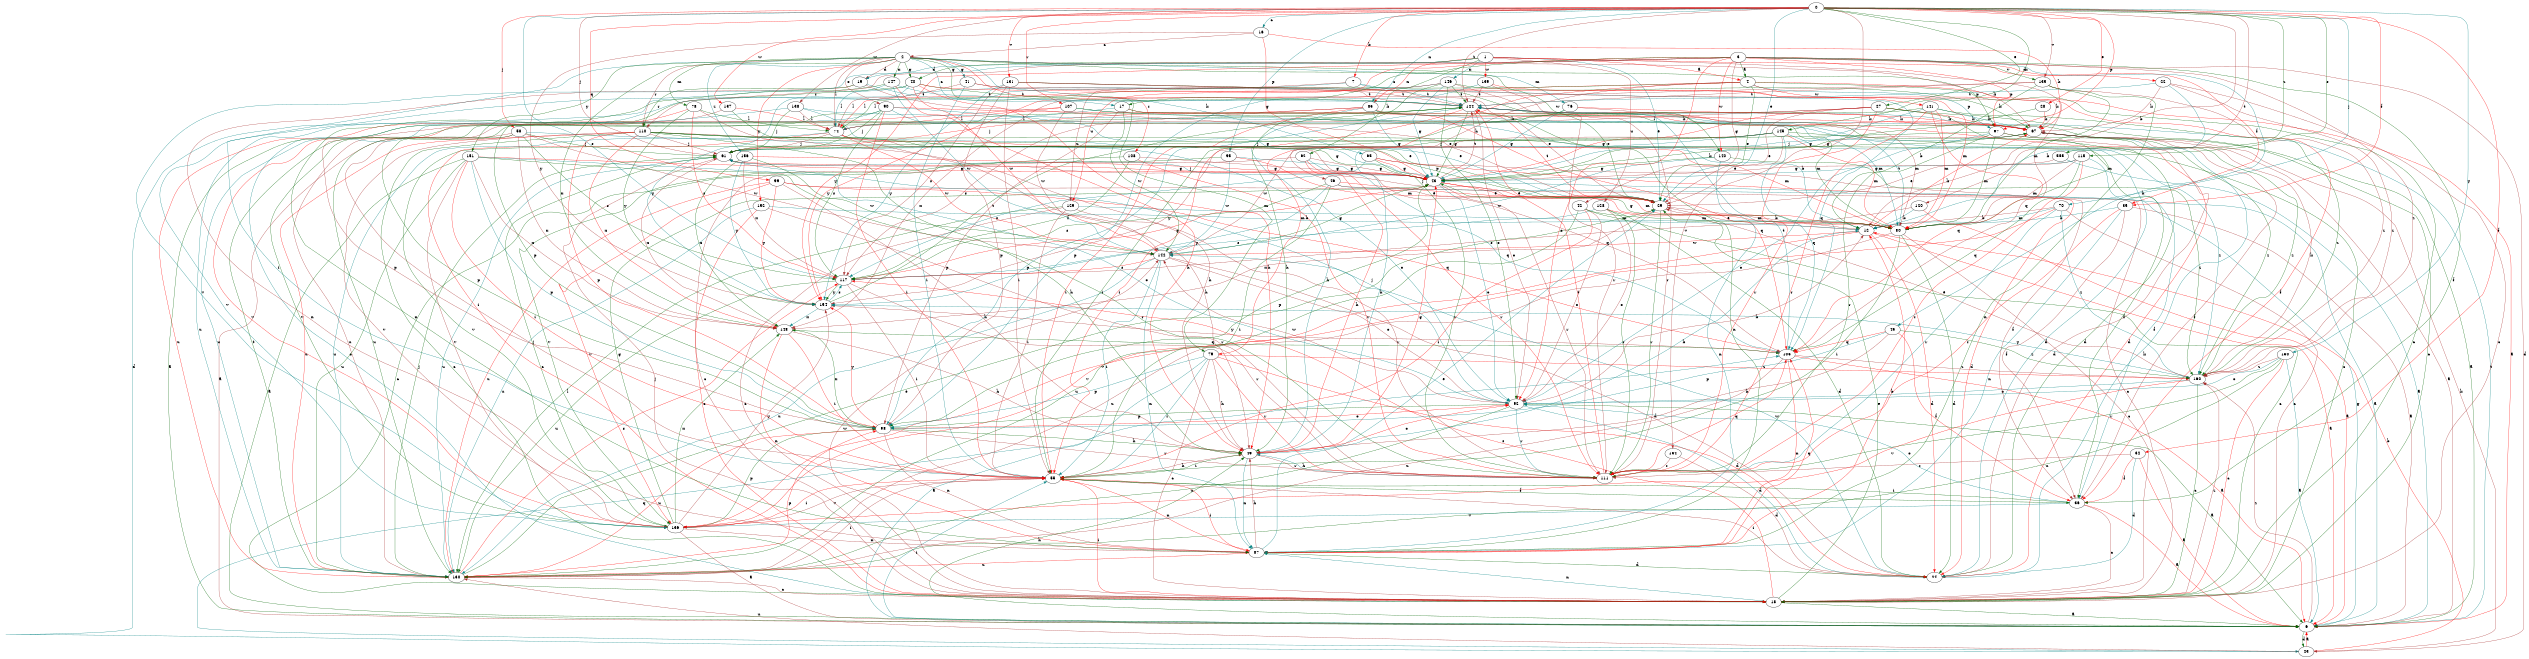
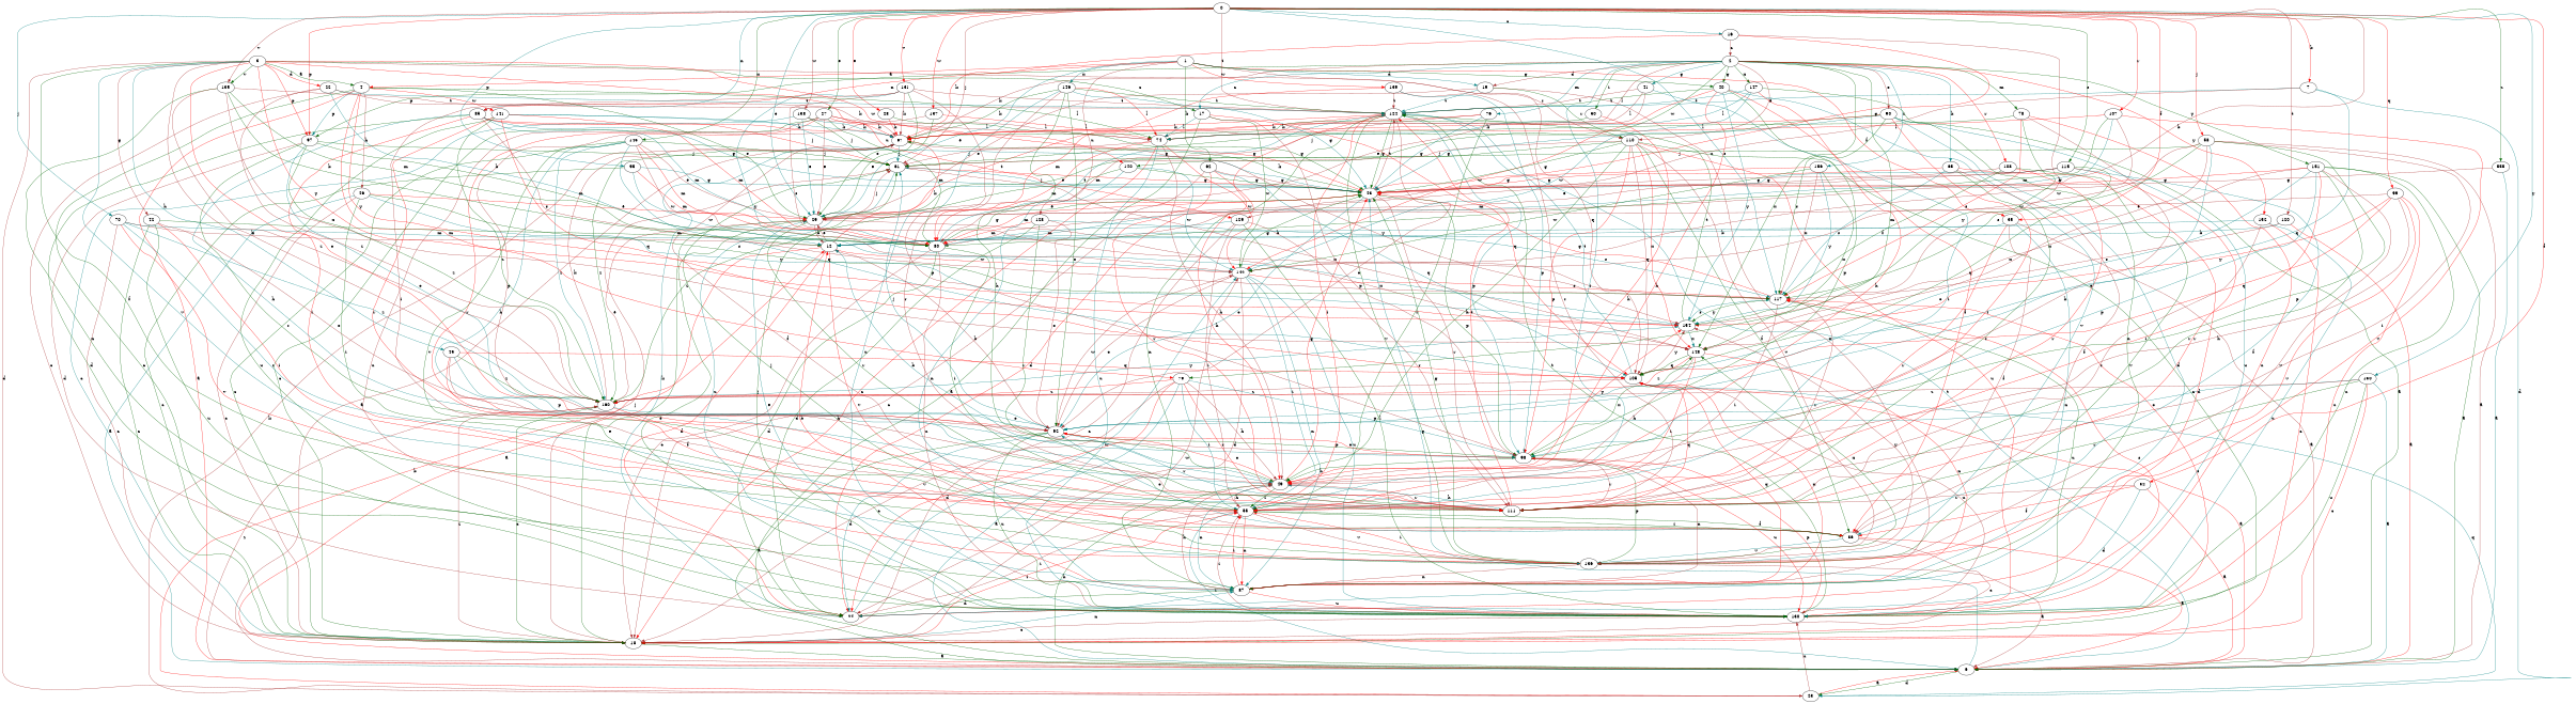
  strict digraph {
    edge [color=brown]
    0
    7
    12
    16
    27
    28
    29
    32
    35
    58
    n11 [label=70]
    61
    85
    95
    97
    99
    107
    115
    117
    120
    124
    131
-   134
    135
    137
    138
    145
    150
    n29 [label=555]
    105
    23
    129
    67
    136
    6
    24
    142
    2
    154
    43
    74
    18
    130
    80
    111
    148
    36
    n48 [label=87]
    55
    92
    98
    160
    49
    1
    4
    19
    40
    62
    128
    139
    146
    79
    46
    141
    110
    17
    41
+   50
    65
    76
    78
    90
    108
    140
    147
    151
    152
    156
    3
    22
    42
    45
    0 -> 7 [color=red label=b]
    0 -> 12 [label=b]
    0 -> 16 [color=teal label=c]
    0 -> 27 [color=darkgreen label=e]
    0 -> 28 [color=red label=e]
    0 -> 29 [color=teal label=e]
    0 -> 32 [color=red label=f]
    0 -> 35 [color=red label=f]
    0 -> 58 [color=red label=j]
    0 -> n11 [color=teal label=j]
    0 -> 61 [label=j]
    0 -> 85 [color=teal label=n]
    0 -> 95 [color=teal label=p]
    0 -> 97 [color=red label=p]
    0 -> 99 [color=red label=q]
    0 -> 107 [color=red label=r]
    0 -> 115 [color=darkgreen label=s]
    0 -> 117 [color=teal label=s]
    0 -> 120 [label=t]
    0 -> 124 [label=t]
    0 -> 131 [color=red label=v]
-   0 -> 134 [label=v]
    0 -> 135 [label=v]
    0 -> 137 [color=red label=w]
    0 -> 138 [label=w]
    0 -> 145 [color=darkgreen label=x]
    0 -> 150 [color=teal label=y]
    0 -> n29 [color=darkgreen label=z]
    7 -> 124 [color=teal label=t]
    7 -> 105 [color=teal label=q]
    7 -> 23 [color=teal label=d]
    7 -> 129 [label=u]
    12 -> 29 [label=e]
    12 -> 67 [color=red label=k]
    12 -> 136 [color=red label=v]
    12 -> 6 [color=red label=a]
    12 -> 24 [color=red label=d]
    12 -> 142 [color=red label=w]
    16 -> 67 [color=red label=k]
    16 -> 2 [label=c]
    16 -> 154 [label=y]
    16 -> 43 [color=red label=g]
    27 -> 29 [label=e]
    27 -> 67 [color=red label=k]
    27 -> 43 [color=red label=g]
    27 -> 74 [label=l]
    27 -> 18 [color=darkgreen label=c]
    27 -> 130 [label=u]
    27 -> 80 [color=darkgreen label=m]
    27 -> 111 [color=red label=r]
    28 -> 67 [color=red label=k]
    28 -> 43 [color=darkgreen label=g]
    29 -> 12 [label=b]
    29 -> 61 [label=j]
    29 -> 124 [color=red label=t]
    29 -> 111 [color=darkgreen label=r]
    29 -> 148 [label=x]
    32 -> 6 [color=red label=a]
    32 -> 24 [color=teal label=d]
    32 -> 111 [label=r]
    32 -> 36 [color=red label=f]
    35 -> 12 [color=teal label=b]
    35 -> 6 [label=a]
    35 -> 111 [color=red label=r]
    35 -> 36 [label=f]
    35 -> n48 [color=teal label=n]
    58 -> 61 [color=darkgreen label=j]
    58 -> 117 [color=darkgreen label=s]
    58 -> 6 [label=a]
    58 -> 142 [label=w]
    58 -> 148 [label=x]
    58 -> 55 [label=i]
    58 -> 92 [color=teal label=o]
    58 -> 98 [color=darkgreen label=p]
    n11 -> 12 [label=b]
    n11 -> 136 [color=red label=v]
    n11 -> 18 [label=c]
    n11 -> 80 [color=teal label=m]
    n11 -> 111 [color=teal label=r]
    n11 -> 160 [color=teal label=z]
    61 -> 43 [color=red label=g]
    61 -> 130 [color=teal label=u]
    61 -> 148 [label=x]
    85 -> 61 [color=red label=j]
    85 -> 117 [label=s]
    85 -> 67 [color=red label=k]
    85 -> 24 [color=darkgreen label=d]
    85 -> 43 [color=teal label=g]
    85 -> 80 [color=teal label=m]
    85 -> 55 [color=red label=i]
    85 -> 49 [color=teal label=h]
    95 -> 142 [color=teal label=w]
    95 -> 43 [color=teal label=g]
    95 -> 18 [color=darkgreen label=c]
    95 -> 80 [color=red label=m]
    97 -> 61 [color=darkgreen label=j]
    97 -> 24 [label=d]
    97 -> 80 [color=darkgreen label=m]
    97 -> 111 [color=darkgreen label=r]
    97 -> 92 [color=teal label=o]
    97 -> 160 [color=darkgreen label=z]
    99 -> 29 [label=e]
    99 -> 105 [color=red label=q]
    99 -> 136 [color=red label=v]
    99 -> 154 [color=red label=y]
    99 -> 130 [color=red label=u]
    99 -> 49 [label=h]
    107 -> 12 [color=teal label=b]
    107 -> 136 [color=red label=v]
    107 -> 142 [label=w]
    107 -> 74 [color=red label=l]
    107 -> 80 [color=darkgreen label=m]
    115 -> 29 [label=e]
    115 -> 105 [color=darkgreen label=q]
    115 -> 43 [color=teal label=g]
    115 -> 80 [label=m]
    115 -> 111 [color=red label=r]
    115 -> 36 [color=teal label=f]
    117 -> 154 [color=darkgreen label=y]
    117 -> 43 [color=red label=g]
    117 -> 130 [color=darkgreen label=u]
    117 -> 111 [label=r]
    117 -> 55 [label=i]
    120 -> 12 [color=teal label=b]
    120 -> 117 [label=s]
    120 -> 6 [color=red label=a]
    124 -> 67 [color=red label=k]
    124 -> 136 [color=darkgreen label=v]
    124 -> 24 [color=red label=d]
    124 -> 43 [color=darkgreen label=g]
    124 -> n48 [color=darkgreen label=n]
    124 -> 55 [color=red label=i]
    124 -> 92 [label=o]
    124 -> 98 [color=teal label=p]
    131 -> 29 [color=darkgreen label=e]
    131 -> 117 [label=s]
    131 -> 124 [label=t]
    131 -> 67 [label=k]
    131 -> 154 [color=teal label=y]
    131 -> 55 [label=i]
    131 -> 98 [label=p]
-   134 -> 24 [label=d]
-   134 -> 111 [label=r]
    135 -> 12 [color=darkgreen label=b]
    135 -> 124 [label=t]
    135 -> 80 [color=darkgreen label=m]
    135 -> 148 [label=x]
    135 -> n48 [color=darkgreen label=n]
    135 -> 160 [label=z]
    137 -> 29 [color=darkgreen label=e]
    137 -> 74 [color=red label=l]
    137 -> 98 [label=p]
    138 -> 29 [color=teal label=e]
    138 -> 61 [color=darkgreen label=j]
    138 -> 67 [color=teal label=k]
    138 -> 74 [label=l]
    138 -> 18 [color=teal label=c]
    145 -> 29 [label=e]
    145 -> 61 [color=darkgreen label=j]
    145 -> 105 [color=teal label=q]
    145 -> 136 [color=darkgreen label=v]
    145 -> 142 [label=w]
    145 -> 18 [color=darkgreen label=c]
    145 -> 80 [color=red label=m]
    145 -> 160 [color=teal label=z]
    145 -> 49 [color=teal label=h]
    150 -> 6 [color=teal label=a]
    150 -> 18 [color=red label=c]
    150 -> 130 [color=darkgreen label=u]
    150 -> 111 [color=darkgreen label=r]
    150 -> 92 [color=teal label=o]
    150 -> 160 [label=z]
    n29 -> 6 [color=teal label=a]
    n29 -> 43 [label=g]
    105 -> 124 [color=teal label=t]
    105 -> 6 [color=red label=a]
    105 -> 154 [label=y]
    105 -> 130 [label=u]
    105 -> n48 [color=red label=n]
    105 -> 160 [label=z]
    23 -> 12 [color=red label=b]
    23 -> 105 [color=teal label=q]
    23 -> 67 [label=k]
    23 -> 6 [color=red label=a]
    23 -> 130 [label=u]
    129 -> 18 [label=c]
    129 -> 130 [color=darkgreen label=l]
    129 -> 80 [color=teal label=m]
    129 -> 111 [label=r]
    129 -> 55 [label=i]
    67 -> 61 [color=teal label=j]
    67 -> 6 [label=a]
    67 -> 154 [label=y]
    67 -> 36 [label=f]
    67 -> 160 [color=darkgreen label=z]
    136 -> 61 [color=darkgreen label=j]
    136 -> 6 [label=a]
    136 -> 154 [label=y]
    136 -> 43 [color=darkgreen label=g]
    136 -> 148 [color=darkgreen label=x]
    136 -> n48 [label=n]
    136 -> 55 [color=red label=i]
    136 -> 98 [color=darkgreen label=p]
    6 -> 124 [color=teal label=t]
    6 -> 23 [color=darkgreen label=d]
    6 -> 43 [color=teal label=g]
    6 -> 55 [color=teal label=i]
    6 -> 160 [label=z]
    6 -> 49 [color=darkgreen label=h]
    24 -> 67 [color=teal label=k]
    24 -> 142 [color=teal label=w]
    24 -> 55 [label=i]
    142 -> 117 [color=red label=s]
    142 -> 24 [label=d]
    142 -> 43 [color=darkgreen label=g]
    142 -> 130 [color=teal label=u]
    142 -> n48 [color=teal label=n]
    142 -> 55 [color=teal label=i]
    142 -> 92 [label=o]
    2 -> 97 [color=darkgreen label=p]
    2 -> 67 [label=k]
    2 -> 74 [label=l]
    2 -> 148 [color=darkgreen label=x]
    2 -> 55 [color=teal label=i]
    2 -> 19 [label=d]
    2 -> 40 [color=darkgreen label=g]
    2 -> 79 [color=darkgreen label=m]
    2 -> 110 [label=r]
    2 -> 17 [color=teal label=c]
    2 -> 41 [color=teal label=g]
+   2 -> 50 [color=darkgreen label=i]
    2 -> 65 [color=teal label=k]
    2 -> 76 [color=teal label=m]
    2 -> 78 [color=darkgreen label=m]
    2 -> 90 [label=o]
    2 -> 108 [color=red label=r]
    2 -> 140 [color=darkgreen label=w]
    2 -> 147 [color=darkgreen label=x]
    2 -> 151 [color=darkgreen label=y]
    2 -> 152 [color=red label=y]
    2 -> 156 [color=teal label=z]
    154 -> 117 [color=teal label=s]
    154 -> 124 [color=darkgreen label=t]
    154 -> 148 [color=teal label=x]
    43 -> 29 [color=red label=e]
    43 -> 61 [color=teal label=j]
    43 -> 124 [label=t]
    43 -> 67 [color=darkgreen label=k]
    43 -> 80 [color=red label=m]
    43 -> 111 [label=r]
    43 -> 92 [color=teal label=o]
    43 -> 98 [color=darkgreen label=p]
    74 -> 61 [label=j]
    74 -> 142 [color=red label=w]
    74 -> 18 [color=red label=c]
    74 -> 130 [color=teal label=u]
    74 -> 80 [color=red label=m]
    74 -> 49 [label=h]
    18 -> 29 [color=darkgreen label=e]
    18 -> 61 [label=j]
    18 -> 117 [color=red label=s]
    18 -> 6 [color=darkgreen label=a]
    18 -> 142 [label=w]
    18 -> n48 [color=teal label=n]
    18 -> 55 [color=red label=i]
    18 -> 160 [label=z]
    130 -> 29 [color=darkgreen label=e]
    130 -> 61 [color=darkgreen label=j]
    130 -> 117 [color=red label=s]
    130 -> 124 [color=darkgreen label=t]
    130 -> 18 [label=c]
    130 -> 55 [label=i]
    130 -> 98 [color=red label=p]
    80 -> 124 [color=teal label=t]
    80 -> 24 [color=darkgreen label=d]
    80 -> 43 [color=darkgreen label=g]
    80 -> 18 [label=c]
    80 -> 130 [label=u]
    80 -> 55 [color=darkgreen label=i]
    111 -> 124 [color=red label=t]
    111 -> 105 [color=red label=q]
    111 -> 49 [color=teal label=h]
    148 -> 105 [color=darkgreen label=q]
    148 -> n48 [color=red label=n]
    148 -> 55 [color=red label=i]
+   148 -> 160 [color=red label=z]
    148 -> 49 [label=h]
    36 -> 136 [color=teal label=v]
    36 -> 6 [color=red label=a]
    36 -> 18 [label=c]
    36 -> 55 [color=darkgreen label=i]
    36 -> 92 [color=teal label=o]
    n48 -> 12 [color=red label=b]
    n48 -> 29 [color=teal label=e]
    n48 -> 105 [color=red label=q]
    n48 -> 24 [color=darkgreen label=d]
    n48 -> 130 [color=red label=u]
    n48 -> 55 [color=red label=i]
    n48 -> 49 [label=h]
    55 -> 136 [label=v]
    55 -> 36 [color=darkgreen label=f]
    55 -> n48 [color=red label=n]
    55 -> 49 [label=h]
    92 -> 12 [label=b]
    92 -> 61 [color=teal label=j]
    92 -> 6 [color=darkgreen label=a]
    92 -> 24 [color=teal label=d]
    92 -> 142 [label=w]
    92 -> 130 [color=darkgreen label=u]
    92 -> 111 [color=teal label=r]
    92 -> 98 [color=darkgreen label=p]
    98 -> 154 [color=red label=y]
    98 -> 130 [color=red label=u]
    98 -> 111 [label=r]
    98 -> 148 [color=darkgreen label=x]
    98 -> n48 [label=n]
    98 -> 92 [color=red label=o]
    98 -> 49 [color=darkgreen label=h]
    160 -> 29 [label=e]
    160 -> 67 [label=k]
    160 -> 136 [color=red label=v]
    160 -> 154 [color=teal label=y]
    160 -> 18 [color=darkgreen label=c]
    160 -> 92 [color=teal label=o]
    49 -> 12 [color=teal label=b]
    49 -> 43 [color=red label=g]
    49 -> 111 [label=r]
    49 -> n48 [color=teal label=n]
    49 -> 55 [color=darkgreen label=i]
    49 -> 92 [color=red label=o]
    1 -> 29 [color=teal label=e]
    1 -> 35 [color=red label=f]
    1 -> 85 [color=red label=n]
    1 -> 105 [label=q]
    1 -> 4 [color=red label=a]
    1 -> 19 [color=teal label=d]
    1 -> 40 [color=darkgreen label=g]
    1 -> 62 [color=darkgreen label=k]
    1 -> 128 [label=u]
    1 -> 139 [color=red label=w]
    1 -> 146 [color=teal label=x]
    4 -> 29 [color=darkgreen label=e]
    4 -> 97 [color=teal label=p]
    4 -> 6 [color=red label=a]
    4 -> 154 [color=red label=y]
    4 -> 74 [color=darkgreen label=l]
    4 -> 18 [color=darkgreen label=c]
    4 -> 79 [color=red label=m]
    4 -> 46 [label=h]
    4 -> 141 [color=red label=w]
    19 -> 29 [label=e]
    19 -> 124 [color=teal label=t]
    19 -> n48 [label=n]
    19 -> 110 [color=darkgreen label=r]
    40 -> 124 [color=darkgreen label=t]
    40 -> 136 [color=teal label=v]
    40 -> 142 [color=red label=w]
    40 -> 154 [color=teal label=y]
    40 -> 36 [color=red label=f]
    40 -> 98 [color=darkgreen label=p]
    40 -> 49 [color=red label=h]
    62 -> 105 [color=teal label=q]
    62 -> 43 [label=g]
    62 -> 18 [label=c]
    62 -> 111 [color=red label=r]
    62 -> 49 [color=red label=h]
    128 -> 117 [color=teal label=s]
    128 -> 24 [color=darkgreen label=d]
    128 -> 80 [color=red label=m]
    128 -> 111 [color=darkgreen label=r]
    128 -> 92 [label=o]
    139 -> 124 [label=t]
    139 -> 80 [color=red label=m]
    139 -> 111 [label=r]
    139 -> 98 [color=teal label=p]
    146 -> 124 [color=darkgreen label=t]
    146 -> 67 [color=darkgreen label=k]
    146 -> 43 [color=teal label=g]
    146 -> 74 [color=red label=l]
    146 -> 130 [color=teal label=u]
    146 -> 111 [label=r]
    146 -> 92 [color=darkgreen label=o]
    146 -> 49 [color=darkgreen label=h]
    79 -> 6 [color=teal label=a]
    79 -> 24 [color=red label=d]
    79 -> 18 [label=c]
    79 -> 111 [color=red label=r]
    79 -> 55 [color=teal label=i]
    79 -> 98 [color=teal label=p]
    79 -> 160 [color=red label=z]
    79 -> 49 [label=h]
    46 -> 29 [color=red label=e]
    46 -> 117 [color=darkgreen label=s]
    46 -> 6 [color=teal label=a]
    46 -> 154 [color=teal label=y]
    46 -> 18 [label=c]
    46 -> 55 [color=darkgreen label=i]
    141 -> 105 [color=red label=q]
    141 -> 67 [color=teal label=k]
    141 -> 43 [color=teal label=g]
    141 -> 130 [color=darkgreen label=u]
    141 -> 80 [color=red label=m]
    141 -> 111 [color=red label=r]
    141 -> 160 [color=darkgreen label=z]
-   110 -> 29 [color=darkgreen label=p]
+   110 -> 29 [color=darkgreen label=e]
    110 -> 61 [label=j]
    110 -> 105 [label=q]
    110 -> 136 [label=v]
    110 -> 43 [color=darkgreen label=g]
    110 -> 18 [color=darkgreen label=c]
    110 -> 130 [color=red label=u]
    110 -> 148 [color=red label=x]
    110 -> 36 [color=darkgreen label=f]
    110 -> 98 [color=red label=p]
    110 -> 49 [color=darkgreen label=h]
    17 -> 105 [color=red label=q]
    17 -> 6 [color=darkgreen label=a]
    17 -> 142 [color=darkgreen label=w]
    17 -> 74 [color=teal label=l]
    17 -> 98 [label=p]
    41 -> 29 [label=e]
    41 -> 124 [label=t]
    41 -> 74 [label=l]
    41 -> 55 [color=teal label=i]
+   50 -> 67 [color=darkgreen label=k]
+   50 -> 49 [color=red label=h]
    65 -> 117 [color=teal label=s]
    65 -> 24 [color=red label=d]
    65 -> 43 [color=red label=g]
    65 -> 111 [color=darkgreen label=r]
    65 -> 36 [label=f]
    76 -> 67 [color=red label=k]
    76 -> 43 [color=teal label=g]
    76 -> 80 [label=m]
    76 -> 55 [color=darkgreen label=i]
    78 -> 117 [color=red label=s]
    78 -> 154 [color=darkgreen label=y]
    78 -> 74 [color=darkgreen label=l]
    78 -> 130 [color=red label=u]
    78 -> 49 [label=h]
    90 -> 61 [color=darkgreen label=j]
    90 -> 117 [color=darkgreen label=s]
    90 -> 67 [color=red label=k]
    90 -> 6 [color=darkgreen label=a]
    90 -> 24 [color=teal label=d]
    90 -> 43 [color=teal label=g]
    90 -> 130 [color=teal label=u]
    90 -> 55 [color=red label=i]
    108 -> 117 [color=darkgreen label=f]
    108 -> 136 [color=darkgreen label=v]
    108 -> 43 [label=g]
    108 -> 111 [color=red label=r]
    140 -> 142 [color=teal label=w]
    140 -> 43 [color=darkgreen label=g]
    140 -> n48 [color=teal label=n]
    140 -> 160 [color=darkgreen label=z]
    147 -> 124 [color=teal label=t]
    147 -> 142 [color=teal label=w]
    147 -> 74 [color=teal label=l]
    147 -> n48 [color=darkgreen label=n]
    147 -> 49 [color=red label=h]
    151 -> 136 [label=v]
    151 -> 6 [color=darkgreen label=a]
    151 -> 43 [color=red label=g]
    151 -> 130 [color=darkgreen label=u]
    151 -> 111 [color=darkgreen label=r]
    151 -> 148 [label=x]
    151 -> 55 [color=red label=i]
    151 -> 92 [color=teal label=o]
    151 -> 98 [color=teal label=p]
    152 -> 12 [color=teal label=b]
    152 -> 18 [color=red label=c]
    152 -> 130 [color=teal label=u]
    152 -> 111 [label=r]
    156 -> 117 [label=x]
    156 -> 142 [color=darkgreen label=w]
    156 -> 154 [color=teal label=y]
    156 -> 43 [color=red label=g]
    156 -> 148 [color=darkgreen label=x]
    3 -> 97 [color=red label=p]
    3 -> 135 [color=darkgreen label=v]
    3 -> 23 [label=d]
    3 -> 129 [color=red label=u]
    3 -> 136 [color=teal label=v]
    3 -> 154 [color=red label=y]
    3 -> 36 [color=darkgreen label=f]
    3 -> 92 [color=red label=o]
    3 -> 160 [label=z]
    3 -> 4 [color=darkgreen label=a]
    3 -> 110 [label=r]
    3 -> 17 [color=darkgreen label=c]
    3 -> 140 [color=red label=w]
    3 -> 22 [color=red label=d]
    3 -> 42 [label=g]
    3 -> 45 [color=teal label=h]
    22 -> 12 [color=teal label=b]
    22 -> 124 [color=teal label=t]
    22 -> 67 [label=k]
    22 -> 18 [label=c]
    22 -> 160 [label=z]
    42 -> 18 [color=darkgreen label=c]
    42 -> 130 [color=darkgreen label=u]
    42 -> 80 [color=darkgreen label=m]
    42 -> 55 [color=red label=i]
    42 -> 92 [label=o]
    45 -> 105 [color=red label=q]
    45 -> 36 [color=red label=f]
    45 -> 98 [color=teal label=p]
    45 -> 160 [color=darkgreen label=z]
    45 -> 49 [label=h]
  }
